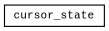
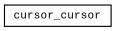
  digraph {
    rankdir=LR
    fontname="Liberation Mono"
-   n1 [color=black fillcolor=white fontname="Liberation Mono" fontsize=10 height=0.2 label=cursor_state shape=record style=filled width=0.4]
+   n1 [color=black fillcolor=white fontname="Liberation Mono" fontsize=10 height=0.2 label=cursor_cursor shape=record style=filled width=0.4]
  }
